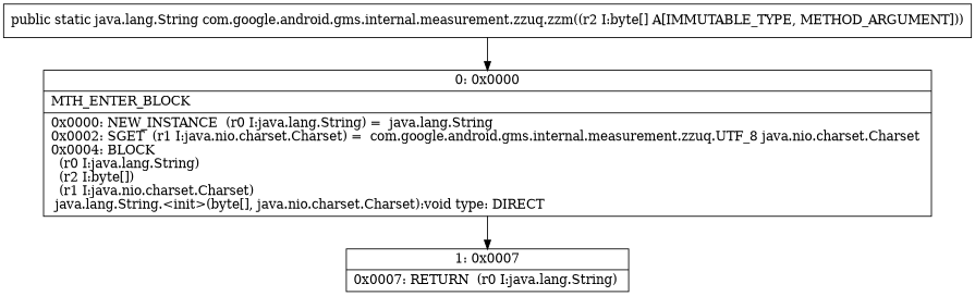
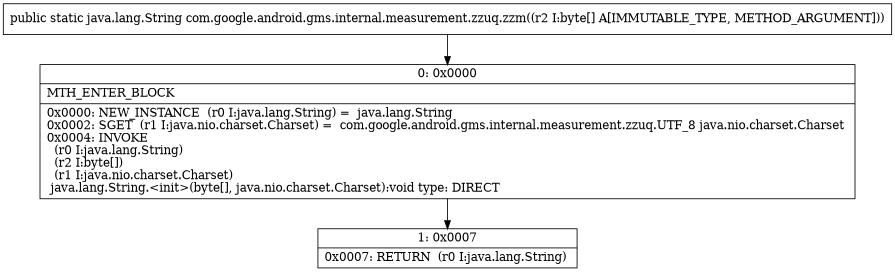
  digraph {
    node [shape=record]
-   n1 [label="{0\:\ 0x0000|MTH_ENTER_BLOCK\l|0x0000: NEW_INSTANCE  (r0 I:java.lang.String) =  java.lang.String \l0x0002: SGET  (r1 I:java.nio.charset.Charset) =  com.google.android.gms.internal.measurement.zzuq.UTF_8 java.nio.charset.Charset \l0x0004: BLOCK  \l  (r0 I:java.lang.String)\l  (r2 I:byte[])\l  (r1 I:java.nio.charset.Charset)\l java.lang.String.\<init\>(byte[], java.nio.charset.Charset):void type: DIRECT \l}"]
+   n1 [label="{0\:\ 0x0000|MTH_ENTER_BLOCK\l|0x0000: NEW_INSTANCE  (r0 I:java.lang.String) =  java.lang.String \l0x0002: SGET  (r1 I:java.nio.charset.Charset) =  com.google.android.gms.internal.measurement.zzuq.UTF_8 java.nio.charset.Charset \l0x0004: INVOKE  \l  (r0 I:java.lang.String)\l  (r2 I:byte[])\l  (r1 I:java.nio.charset.Charset)\l java.lang.String.\<init\>(byte[], java.nio.charset.Charset):void type: DIRECT \l}"]
    n2 [label="{1\:\ 0x0007|0x0007: RETURN  (r0 I:java.lang.String) \l}"]
    n3 [label="{public static java.lang.String com.google.android.gms.internal.measurement.zzuq.zzm((r2 I:byte[] A[IMMUTABLE_TYPE, METHOD_ARGUMENT])) }"]
    n1 -> n2
    n3 -> n1
  }
